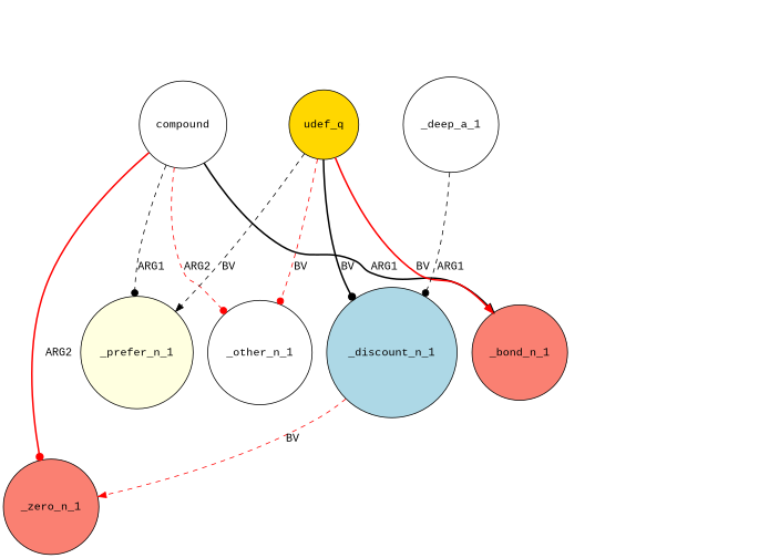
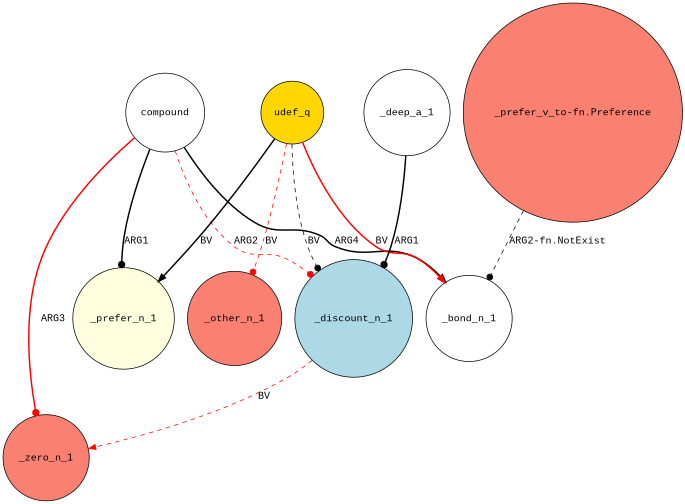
  digraph {
    fontname="Liberation Mono"
    node [fillcolor=white fontname="Liberation Mono" shape=circle style=filled]
    edge [arrowhead=dot color=black fontname="Liberation Mono" style=dashed]
    n1 [fillcolor=lightyellow label=_prefer_n_1]
    compound
-   _bond_n_1 [fillcolor=salmon]
+   _bond_n_1
    _zero_n_1 [fillcolor=salmon]
    _discount_n_1 [fillcolor=lightblue]
    udef_q [fillcolor=gold]
-   _other_n_1
+   _other_n_1 [fillcolor=salmon]
    _deep_a_1
-   compound -> n1 [label=ARG1]
-   compound -> _bond_n_1 [arrowhead=normal label=ARG1 style=bold]
-   compound -> _zero_n_1 [color=red label=ARG2 style=bold]
-   compound -> _other_n_1 [color=red label=ARG2]
+   "_prefer_v_to-fn.Preference" [fillcolor=salmon]
+   compound -> n1 [label=ARG1 style=bold]
+   compound -> _bond_n_1 [arrowhead=normal label=ARG4 style=bold]
+   compound -> _zero_n_1 [color=red label=ARG3 style=bold]
+   compound -> _discount_n_1 [color=red label=ARG2]
    _discount_n_1 -> _zero_n_1 [arrowhead=normal color=red label=BV]
-   udef_q -> n1 [arrowhead=normal label=BV]
+   udef_q -> n1 [arrowhead=normal label=BV style=bold]
    udef_q -> _bond_n_1 [arrowhead=normal color=red label=BV style=bold]
-   udef_q -> _discount_n_1 [label=BV style=bold]
+   udef_q -> _discount_n_1 [label=BV]
    udef_q -> _other_n_1 [color=red label=BV]
-   _deep_a_1 -> _discount_n_1 [label=ARG1]
+   _deep_a_1 -> _discount_n_1 [label=ARG1 style=bold]
+   "_prefer_v_to-fn.Preference" -> _bond_n_1 [label="ARG2-fn.NotExist"]
  }
